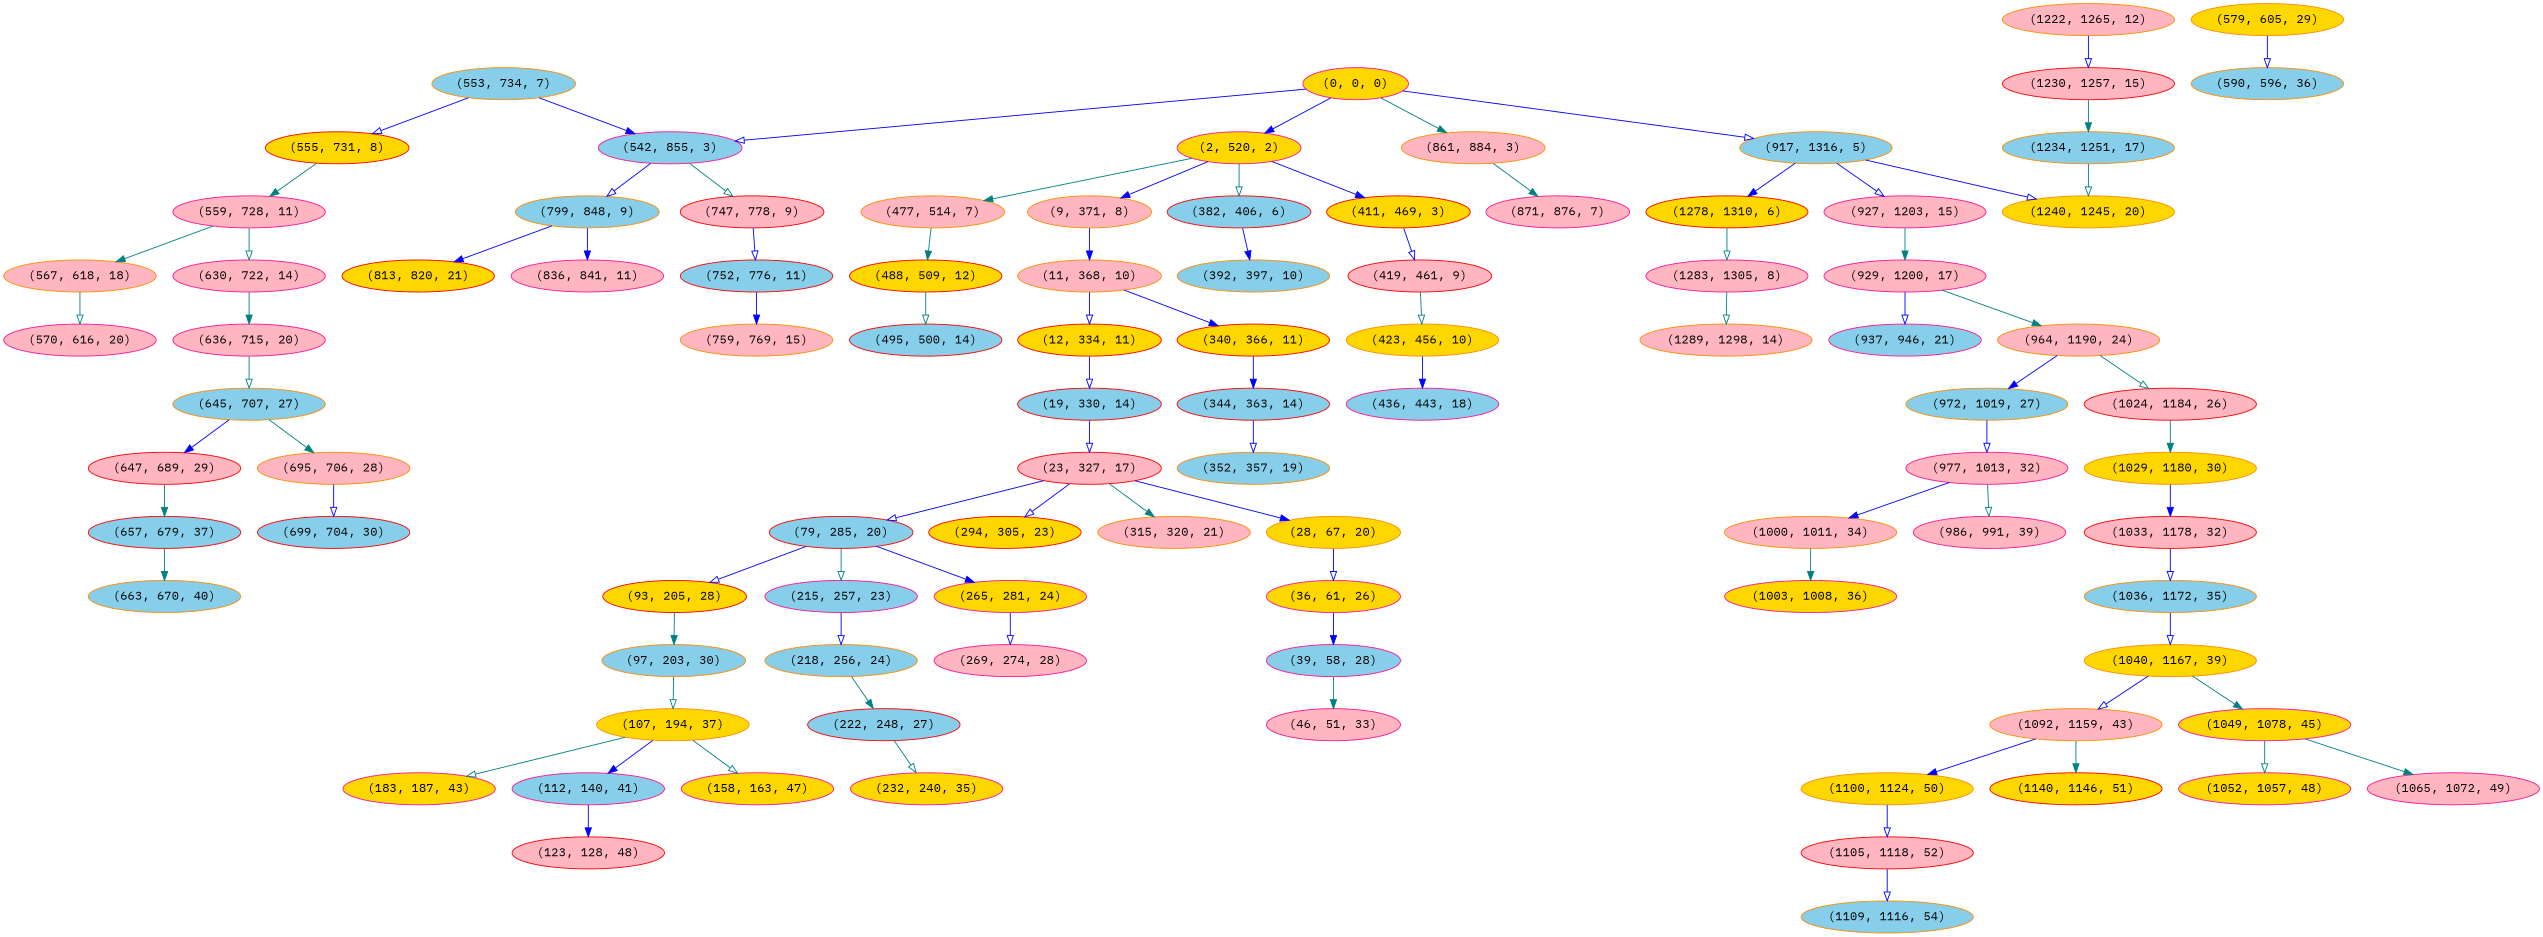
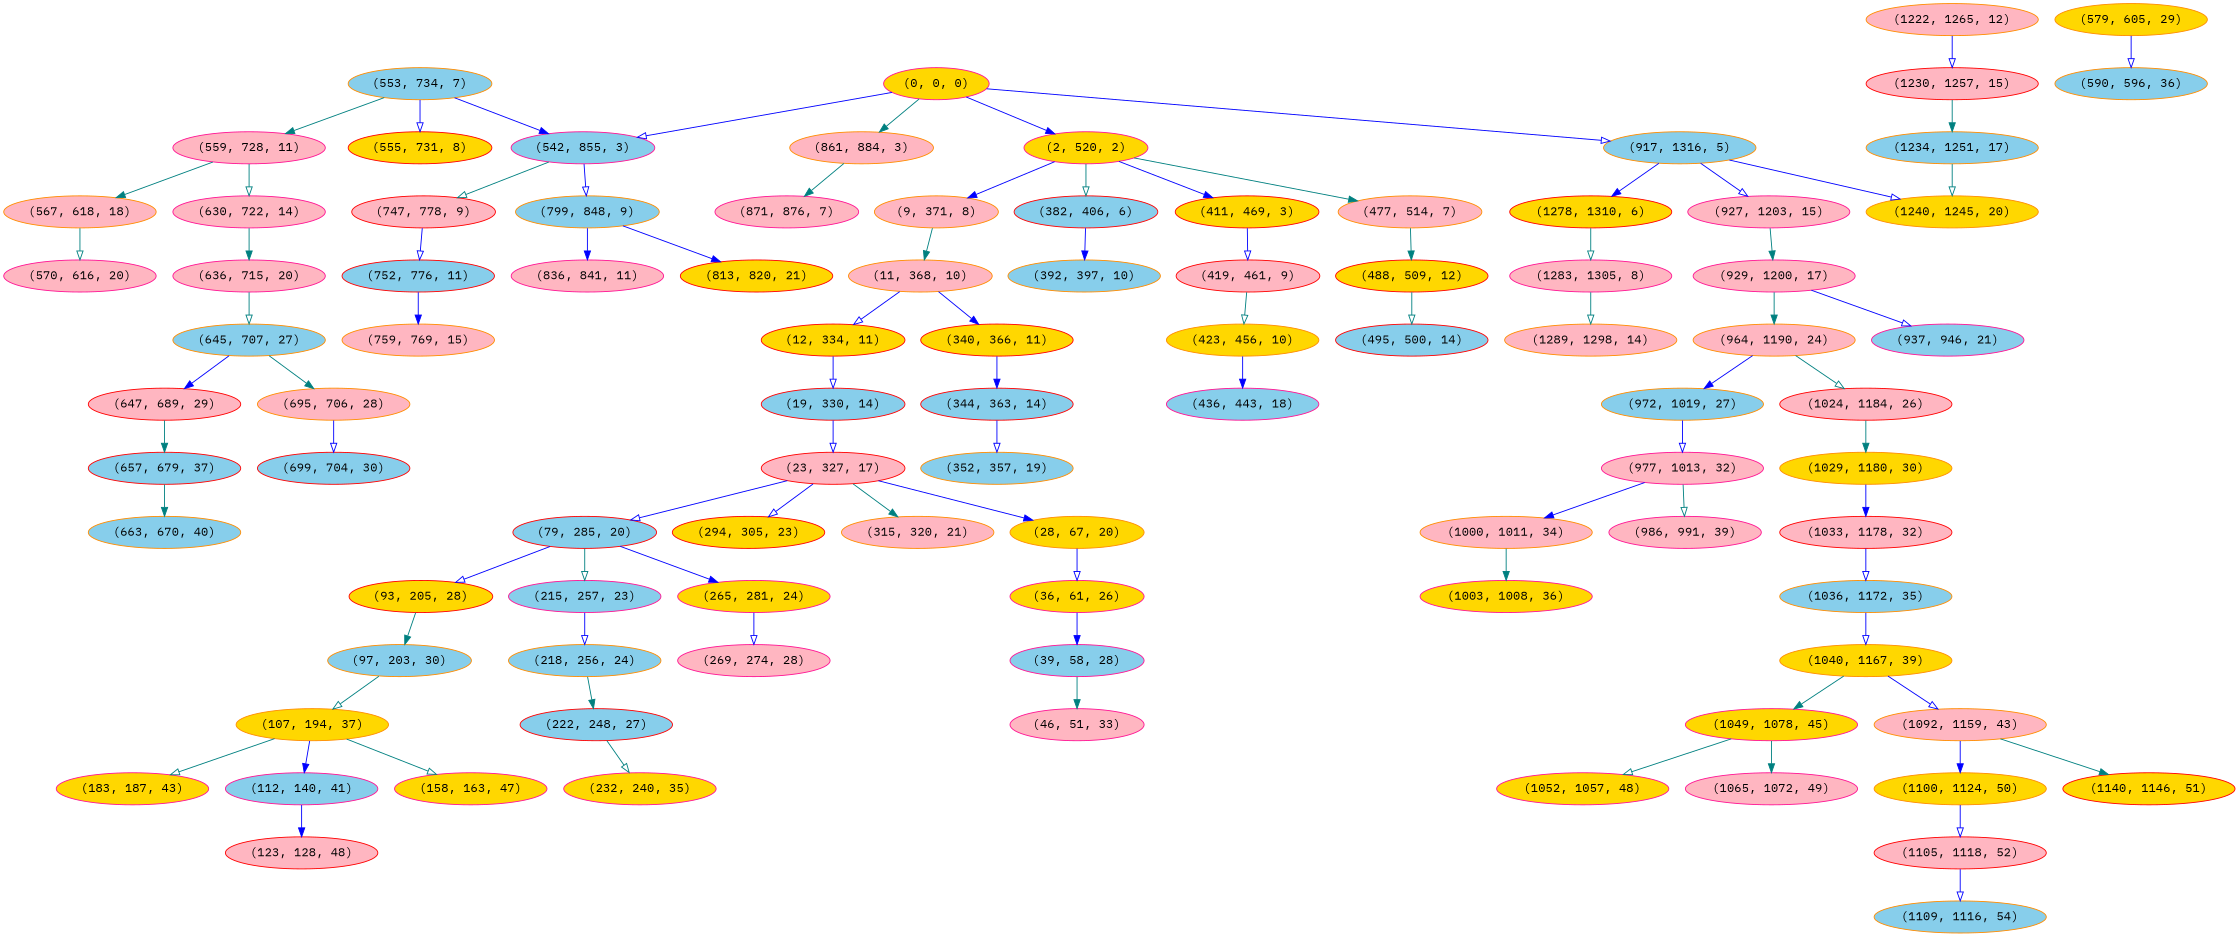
  digraph {
    fontname="IBM Plex Mono"
    node [color=darkorange fillcolor=lightpink fontname="IBM Plex Mono" style=filled]
    edge [arrowhead=onormal color=blue fontname="IBM Plex Mono"]
    "(0, 0, 0)" [color=deeppink fillcolor=gold]
    "(2, 520, 2)" [color=deeppink fillcolor=gold]
    "(542, 855, 3)" [color=deeppink fillcolor=skyblue]
    "(861, 884, 3)"
    "(917, 1316, 5)" [fillcolor=skyblue]
    "(9, 371, 8)"
    "(382, 406, 6)" [color=red fillcolor=skyblue]
    "(411, 469, 3)" [color=red fillcolor=gold]
    "(477, 514, 7)"
    "(747, 778, 9)" [color=red]
    "(799, 848, 9)" [fillcolor=skyblue]
    "(871, 876, 7)" [color=deeppink]
    "(927, 1203, 15)" [color=deeppink]
    "(1278, 1310, 6)" [color=red fillcolor=gold]
    "(1240, 1245, 20)" [fillcolor=gold]
    "(11, 368, 10)"
    "(392, 397, 10)" [fillcolor=skyblue]
    "(419, 461, 9)" [color=red]
    "(488, 509, 12)" [color=red fillcolor=gold]
    "(12, 334, 11)" [color=red fillcolor=gold]
    "(340, 366, 11)" [color=red fillcolor=gold]
    "(19, 330, 14)" [color=red fillcolor=skyblue]
    "(344, 363, 14)" [color=red fillcolor=skyblue]
    "(23, 327, 17)" [color=red]
    "(28, 67, 20)" [fillcolor=gold]
    "(79, 285, 20)" [color=red fillcolor=skyblue]
    "(294, 305, 23)" [color=red fillcolor=gold]
    "(315, 320, 21)"
    "(36, 61, 26)" [color=deeppink fillcolor=gold]
    "(93, 205, 28)" [color=red fillcolor=gold]
    "(215, 257, 23)" [color=deeppink fillcolor=skyblue]
    "(265, 281, 24)" [color=deeppink fillcolor=gold]
    "(39, 58, 28)" [color=deeppink fillcolor=skyblue]
    "(46, 51, 33)" [color=deeppink]
    "(97, 203, 30)" [fillcolor=skyblue]
    "(218, 256, 24)" [fillcolor=skyblue]
    "(269, 274, 28)" [color=deeppink]
    "(107, 194, 37)" [fillcolor=gold]
    "(112, 140, 41)" [color=deeppink fillcolor=skyblue]
    "(158, 163, 47)" [color=deeppink fillcolor=gold]
    "(183, 187, 43)" [color=deeppink fillcolor=gold]
    "(123, 128, 48)" [color=red]
    "(222, 248, 27)" [color=red fillcolor=skyblue]
    "(232, 240, 35)" [color=deeppink fillcolor=gold]
    "(352, 357, 19)" [fillcolor=skyblue]
    "(423, 456, 10)" [fillcolor=gold]
    "(436, 443, 18)" [color=deeppink fillcolor=skyblue]
    "(495, 500, 14)" [color=red fillcolor=skyblue]
    "(553, 734, 7)" [fillcolor=skyblue]
    "(555, 731, 8)" [color=red fillcolor=gold]
    "(752, 776, 11)" [color=red fillcolor=skyblue]
    "(813, 820, 21)" [color=red fillcolor=gold]
    "(836, 841, 11)" [color=deeppink]
    "(559, 728, 11)" [color=deeppink]
    "(567, 618, 18)"
    "(630, 722, 14)" [color=deeppink]
    "(570, 616, 20)" [color=deeppink]
    "(636, 715, 20)" [color=deeppink]
    "(579, 605, 29)" [fillcolor=gold]
    "(590, 596, 36)" [fillcolor=skyblue]
    "(645, 707, 27)" [fillcolor=skyblue]
    "(647, 689, 29)" [color=red]
    "(695, 706, 28)"
    "(657, 679, 37)" [color=red fillcolor=skyblue]
    "(699, 704, 30)" [color=red fillcolor=skyblue]
    "(663, 670, 40)" [fillcolor=skyblue]
    "(759, 769, 15)"
    "(929, 1200, 17)" [color=deeppink]
    "(1230, 1257, 15)" [color=red]
    "(1222, 1265, 12)"
    "(1283, 1305, 8)" [color=deeppink]
    "(937, 946, 21)" [color=deeppink fillcolor=skyblue]
    "(964, 1190, 24)"
    "(972, 1019, 27)" [fillcolor=skyblue]
    "(1024, 1184, 26)" [color=red]
    "(977, 1013, 32)" [color=deeppink]
    "(1029, 1180, 30)" [fillcolor=gold]
    "(986, 991, 39)" [color=deeppink]
    "(1000, 1011, 34)"
    "(1003, 1008, 36)" [color=deeppink fillcolor=gold]
    "(1033, 1178, 32)" [color=red]
    "(1036, 1172, 35)" [fillcolor=skyblue]
    "(1040, 1167, 39)" [fillcolor=gold]
    "(1049, 1078, 45)" [color=deeppink fillcolor=gold]
    "(1092, 1159, 43)"
    "(1052, 1057, 48)" [color=deeppink fillcolor=gold]
    "(1065, 1072, 49)" [color=deeppink]
    "(1100, 1124, 50)" [fillcolor=gold]
    "(1140, 1146, 51)" [color=red fillcolor=gold]
    "(1105, 1118, 52)" [color=red]
    "(1109, 1116, 54)" [fillcolor=skyblue]
    "(1234, 1251, 17)" [fillcolor=skyblue]
    "(1289, 1298, 14)"
    "(0, 0, 0)" -> "(2, 520, 2)" [arrowhead=normal]
    "(0, 0, 0)" -> "(542, 855, 3)"
    "(0, 0, 0)" -> "(861, 884, 3)" [arrowhead=normal color=teal]
    "(0, 0, 0)" -> "(917, 1316, 5)"
    "(2, 520, 2)" -> "(9, 371, 8)" [arrowhead=normal]
    "(2, 520, 2)" -> "(382, 406, 6)" [color=teal]
    "(2, 520, 2)" -> "(411, 469, 3)" [arrowhead=normal]
    "(2, 520, 2)" -> "(477, 514, 7)" [arrowhead=normal color=teal]
    "(542, 855, 3)" -> "(747, 778, 9)" [color=teal]
    "(542, 855, 3)" -> "(799, 848, 9)"
    "(861, 884, 3)" -> "(871, 876, 7)" [arrowhead=normal color=teal]
    "(917, 1316, 5)" -> "(927, 1203, 15)"
    "(917, 1316, 5)" -> "(1278, 1310, 6)" [arrowhead=normal]
    "(917, 1316, 5)" -> "(1240, 1245, 20)"
-   "(9, 371, 8)" -> "(11, 368, 10)" [arrowhead=normal]
+   "(9, 371, 8)" -> "(11, 368, 10)" [arrowhead=normal color=teal]
    "(382, 406, 6)" -> "(392, 397, 10)" [arrowhead=normal]
    "(411, 469, 3)" -> "(419, 461, 9)"
    "(477, 514, 7)" -> "(488, 509, 12)" [arrowhead=normal color=teal]
    "(747, 778, 9)" -> "(752, 776, 11)"
    "(799, 848, 9)" -> "(813, 820, 21)" [arrowhead=normal]
    "(799, 848, 9)" -> "(836, 841, 11)" [arrowhead=normal]
    "(927, 1203, 15)" -> "(929, 1200, 17)" [arrowhead=normal color=teal]
    "(1278, 1310, 6)" -> "(1283, 1305, 8)" [color=teal]
    "(11, 368, 10)" -> "(12, 334, 11)"
    "(11, 368, 10)" -> "(340, 366, 11)" [arrowhead=normal]
    "(419, 461, 9)" -> "(423, 456, 10)" [color=teal]
    "(488, 509, 12)" -> "(495, 500, 14)" [color=teal]
    "(12, 334, 11)" -> "(19, 330, 14)"
    "(340, 366, 11)" -> "(344, 363, 14)" [arrowhead=normal]
    "(19, 330, 14)" -> "(23, 327, 17)"
    "(344, 363, 14)" -> "(352, 357, 19)"
    "(23, 327, 17)" -> "(28, 67, 20)" [arrowhead=normal]
    "(23, 327, 17)" -> "(79, 285, 20)"
    "(23, 327, 17)" -> "(294, 305, 23)"
    "(23, 327, 17)" -> "(315, 320, 21)" [arrowhead=normal color=teal]
    "(28, 67, 20)" -> "(36, 61, 26)"
    "(79, 285, 20)" -> "(93, 205, 28)"
    "(79, 285, 20)" -> "(215, 257, 23)" [color=teal]
    "(79, 285, 20)" -> "(265, 281, 24)" [arrowhead=normal]
    "(36, 61, 26)" -> "(39, 58, 28)" [arrowhead=normal]
    "(93, 205, 28)" -> "(97, 203, 30)" [arrowhead=normal color=teal]
    "(215, 257, 23)" -> "(218, 256, 24)"
    "(265, 281, 24)" -> "(269, 274, 28)"
    "(39, 58, 28)" -> "(46, 51, 33)" [arrowhead=normal color=teal]
    "(97, 203, 30)" -> "(107, 194, 37)" [color=teal]
    "(218, 256, 24)" -> "(222, 248, 27)" [arrowhead=normal color=teal]
    "(107, 194, 37)" -> "(112, 140, 41)" [arrowhead=normal]
    "(107, 194, 37)" -> "(158, 163, 47)" [color=teal]
    "(107, 194, 37)" -> "(183, 187, 43)" [color=teal]
    "(112, 140, 41)" -> "(123, 128, 48)" [arrowhead=normal]
    "(222, 248, 27)" -> "(232, 240, 35)" [color=teal]
    "(423, 456, 10)" -> "(436, 443, 18)" [arrowhead=normal]
    "(553, 734, 7)" -> "(542, 855, 3)" [arrowhead=normal]
    "(553, 734, 7)" -> "(555, 731, 8)"
-   "(555, 731, 8)" -> "(559, 728, 11)" [arrowhead=normal color=teal]
+   "(553, 734, 7)" -> "(559, 728, 11)" [arrowhead=normal color=teal]
    "(752, 776, 11)" -> "(759, 769, 15)" [arrowhead=normal]
    "(559, 728, 11)" -> "(567, 618, 18)" [arrowhead=normal color=teal]
    "(559, 728, 11)" -> "(630, 722, 14)" [color=teal]
    "(567, 618, 18)" -> "(570, 616, 20)" [color=teal]
    "(630, 722, 14)" -> "(636, 715, 20)" [arrowhead=normal color=teal]
    "(636, 715, 20)" -> "(645, 707, 27)" [color=teal]
    "(579, 605, 29)" -> "(590, 596, 36)"
    "(645, 707, 27)" -> "(647, 689, 29)" [arrowhead=normal]
    "(645, 707, 27)" -> "(695, 706, 28)" [arrowhead=normal color=teal]
    "(647, 689, 29)" -> "(657, 679, 37)" [arrowhead=normal color=teal]
    "(695, 706, 28)" -> "(699, 704, 30)"
    "(657, 679, 37)" -> "(663, 670, 40)" [arrowhead=normal color=teal]
    "(929, 1200, 17)" -> "(937, 946, 21)"
    "(929, 1200, 17)" -> "(964, 1190, 24)" [arrowhead=normal color=teal]
    "(1230, 1257, 15)" -> "(1234, 1251, 17)" [arrowhead=normal color=teal]
    "(1222, 1265, 12)" -> "(1230, 1257, 15)"
    "(1283, 1305, 8)" -> "(1289, 1298, 14)" [color=teal]
    "(964, 1190, 24)" -> "(972, 1019, 27)" [arrowhead=normal]
    "(964, 1190, 24)" -> "(1024, 1184, 26)" [color=teal]
    "(972, 1019, 27)" -> "(977, 1013, 32)"
    "(1024, 1184, 26)" -> "(1029, 1180, 30)" [arrowhead=normal color=teal]
    "(977, 1013, 32)" -> "(986, 991, 39)" [color=teal]
    "(977, 1013, 32)" -> "(1000, 1011, 34)" [arrowhead=normal]
    "(1029, 1180, 30)" -> "(1033, 1178, 32)" [arrowhead=normal]
    "(1000, 1011, 34)" -> "(1003, 1008, 36)" [arrowhead=normal color=teal]
    "(1033, 1178, 32)" -> "(1036, 1172, 35)"
    "(1036, 1172, 35)" -> "(1040, 1167, 39)"
    "(1040, 1167, 39)" -> "(1049, 1078, 45)" [arrowhead=normal color=teal]
    "(1040, 1167, 39)" -> "(1092, 1159, 43)"
    "(1049, 1078, 45)" -> "(1052, 1057, 48)" [color=teal]
    "(1049, 1078, 45)" -> "(1065, 1072, 49)" [arrowhead=normal color=teal]
    "(1092, 1159, 43)" -> "(1100, 1124, 50)" [arrowhead=normal]
    "(1092, 1159, 43)" -> "(1140, 1146, 51)" [arrowhead=normal color=teal]
    "(1100, 1124, 50)" -> "(1105, 1118, 52)"
    "(1105, 1118, 52)" -> "(1109, 1116, 54)"
    "(1234, 1251, 17)" -> "(1240, 1245, 20)" [color=teal]
  }
